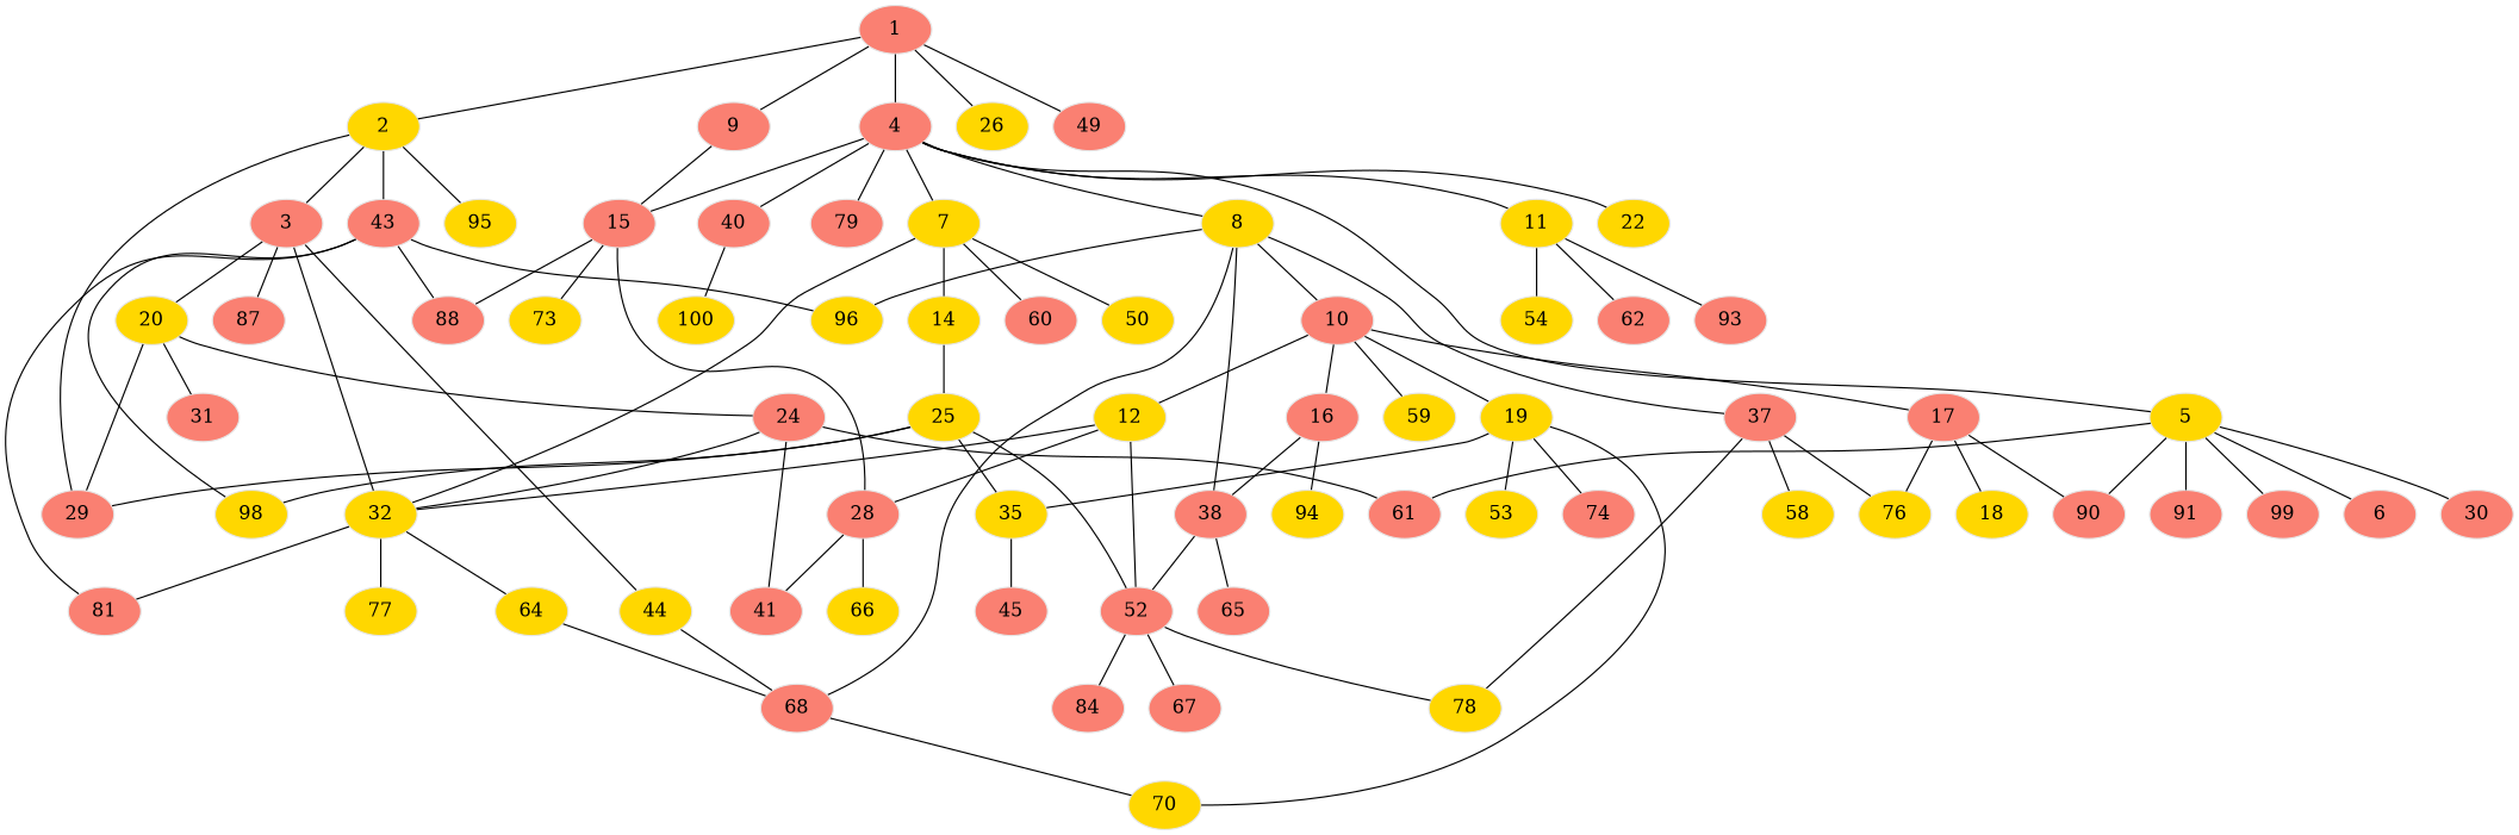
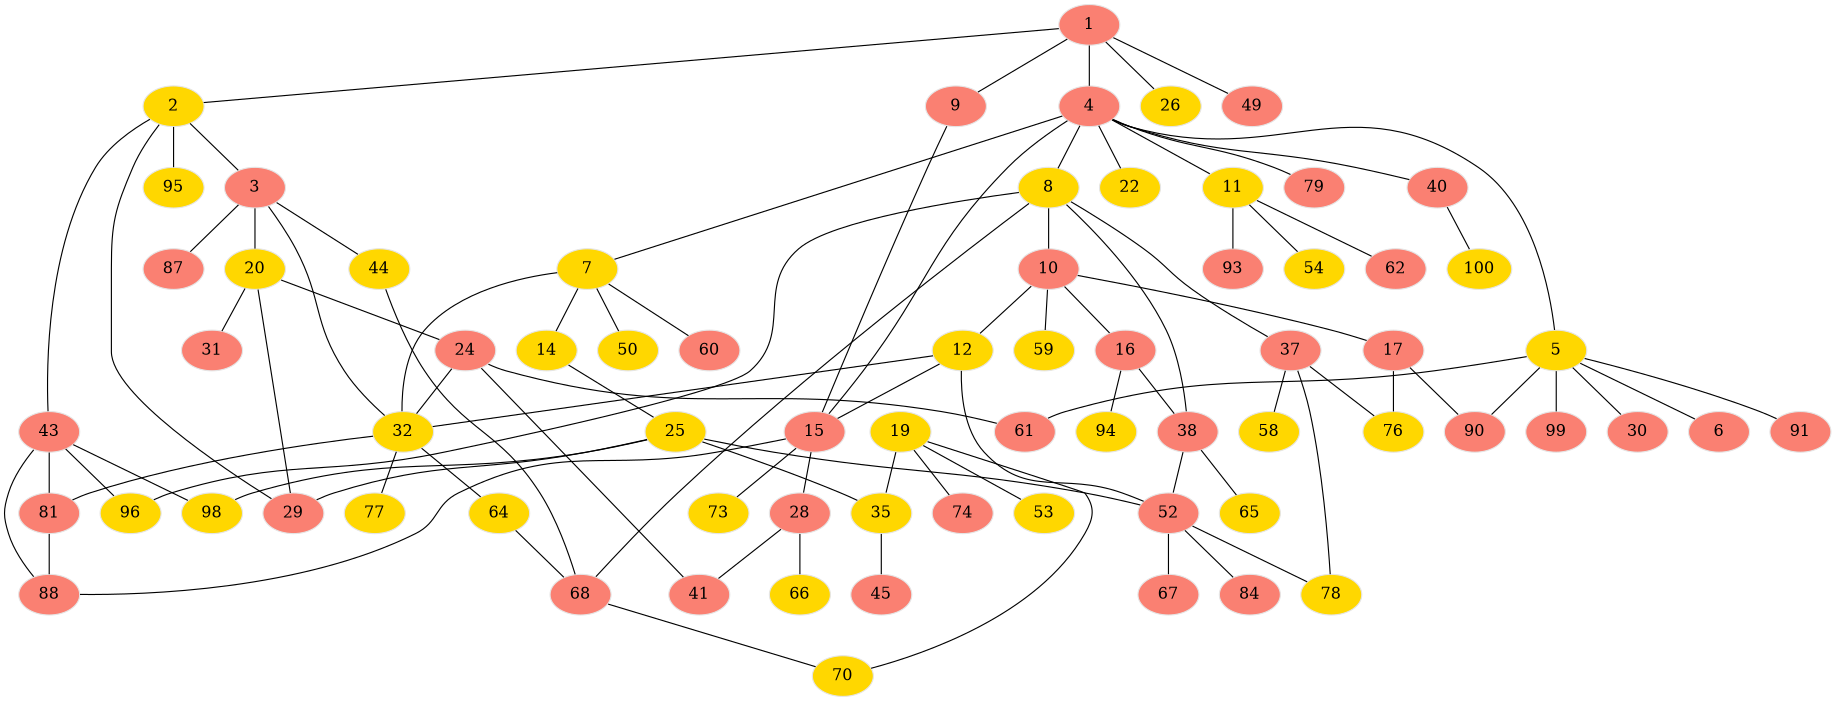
  graph {
    node [color=gray90 fillcolor=salmon style=filled]
    2 [fillcolor=gold super="+47"]
    3
    29
    43 [super="+75"]
    95 [fillcolor=gold]
    1
    4 [super="+21"]
    9 [super="+89"]
    26 [fillcolor=gold super="+72"]
    49 [super="+56"]
    5 [fillcolor=gold super="+51"]
    7 [fillcolor=gold super="+36"]
    8 [fillcolor=gold super="+23"]
    11 [fillcolor=gold]
    15 [super="+39"]
    22 [fillcolor=gold super="+82"]
    40
    79
    20 [fillcolor=gold super="+55"]
    32 [fillcolor=gold super="+71"]
    44 [fillcolor=gold]
    87
    96 [fillcolor=gold]
    88
    98 [fillcolor=gold]
    81 [super="+92"]
    24 [super="+63"]
    31
    64 [fillcolor=gold]
    77 [fillcolor=gold]
    68 [super="+97"]
    6
    30 [super="+33"]
    61
    90
    91
    99
    14 [fillcolor=gold]
    50 [fillcolor=gold]
    60 [super="+83"]
    10
    37 [super="+86"]
    38 [super="+42"]
    54 [fillcolor=gold]
    62
    93
    28 [super="+46"]
    73 [fillcolor=gold]
    100 [fillcolor=gold]
    25 [fillcolor=gold super="+27"]
    12 [fillcolor=gold super="+13"]
    16 [super="+48"]
    17 [super="+57"]
    19 [fillcolor=gold super="+34"]
    59 [fillcolor=gold]
    76 [fillcolor=gold]
    58 [fillcolor=gold]
    78 [fillcolor=gold]
    52 [super="+80"]
-   65
+   65 [fillcolor=gold]
    70 [fillcolor=gold]
    94 [fillcolor=gold]
-   18 [fillcolor=gold]
    35 [fillcolor=gold]
    53 [fillcolor=gold]
    74
    67 [super="+69"]
    84
    41 [super="+85"]
    66 [fillcolor=gold]
    45
    2 -- 3
    2 -- 29
    2 -- 43
    2 -- 95
    3 -- 20
    3 -- 32
    3 -- 44
    3 -- 87
    43 -- 96
    43 -- 88
    43 -- 98
    43 -- 81
    1 -- 2
    1 -- 4
    1 -- 9
    1 -- 26
    1 -- 49
    4 -- 5
    4 -- 7
    4 -- 8
    4 -- 11
    4 -- 15
    4 -- 22
    4 -- 40
    4 -- 79
    9 -- 15
    5 -- 6
    5 -- 30
    5 -- 61
    5 -- 90
    5 -- 91
    5 -- 99
    7 -- 32 [weight=2]
    7 -- 14
    7 -- 50
    7 -- 60
    8 -- 96
    8 -- 68
    8 -- 10
    8 -- 37
    8 -- 38
    11 -- 54
    11 -- 62
    11 -- 93
    15 -- 88
    15 -- 28
    15 -- 73
    40 -- 100
    20 -- 29
    20 -- 24
    20 -- 31
    32 -- 81
    32 -- 64
    32 -- 77
    44 -- 68
+   81 -- 88
    24 -- 32
    24 -- 61
    24 -- 41
    64 -- 68
    68 -- 70
    14 -- 25
    10 -- 12
    10 -- 16
    10 -- 17
-   10 -- 19
    10 -- 59
    37 -- 76
    37 -- 58
    37 -- 78
    38 -- 52
    38 -- 65
    28 -- 41
    28 -- 66
    25 -- 29
    25 -- 98
    25 -- 52
    25 -- 35
-   12 -- 28
+   12 -- 15
    12 -- 32
    12 -- 52
    16 -- 38
    16 -- 94
    17 -- 90
    17 -- 76
-   17 -- 18
    19 -- 70
    19 -- 35
    19 -- 53
    19 -- 74
    52 -- 78
    52 -- 67
    52 -- 84
    35 -- 45
  }
